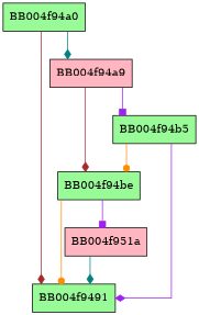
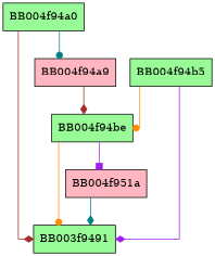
  digraph {
    splines=ortho
    node [fillcolor=palegreen shape=box style=filled]
    edge [arrowhead=diamond color=purple]
    BB004f94a0
-   BB004f9491
+   BB004f9491 [label=BB003f9491]
    BB004f94a9 [fillcolor=lightpink]
    BB004f94be
    BB004f94b5
    BB004f951a [fillcolor=lightpink]
    BB004f94a0 -> BB004f9491 [color=brown]
-   BB004f94a0 -> BB004f94a9 [color=teal]
+   BB004f94a0 -> BB004f94a9 [arrowhead=dot color=teal]
    BB004f94a9 -> BB004f94be [color=brown]
-   BB004f94a9 -> BB004f94b5 [arrowhead=box]
    BB004f94be -> BB004f9491 [arrowhead=dot color=darkorange]
    BB004f94be -> BB004f951a [arrowhead=box]
    BB004f94b5 -> BB004f9491
    BB004f94b5 -> BB004f94be [arrowhead=dot color=darkorange]
    BB004f951a -> BB004f9491 [color=teal]
  }
